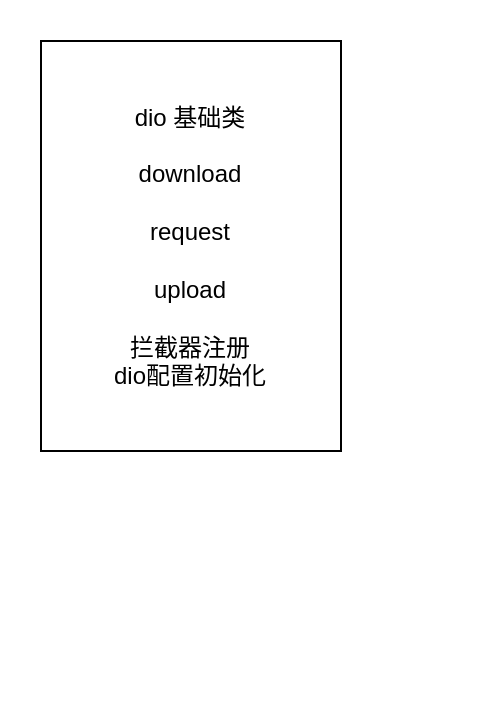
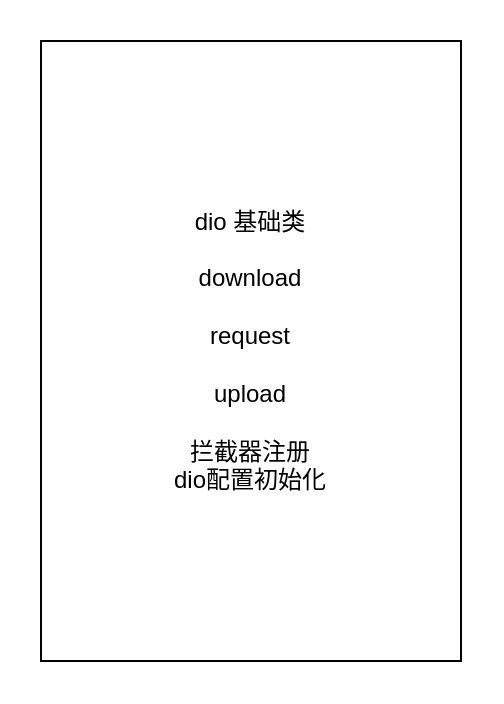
  <mxCell id="0" />
  <mxCell id="1" parent="0" />
- <mxCell id="2" value="dio 基础类&lt;br&gt;&lt;br&gt;download&lt;br&gt;&lt;br&gt;request&lt;br&gt;&lt;br&gt;upload&lt;br&gt;&lt;br&gt;拦截器注册&lt;br&gt;dio配置初始化" style="rounded=0;whiteSpace=wrap;html=1;" vertex="1" parent="1"><mxGeometry x="20" y="20" width="150" height="205" as="geometry" /></mxCell>
+ <mxCell id="2" value="dio 基础类&lt;br&gt;&lt;br&gt;download&lt;br&gt;&lt;br&gt;request&lt;br&gt;&lt;br&gt;upload&lt;br&gt;&lt;br&gt;拦截器注册&lt;br&gt;dio配置初始化" style="rounded=0;whiteSpace=wrap;html=1;" vertex="1" parent="1"><mxGeometry x="20" y="20" width="210" height="310" as="geometry" /></mxCell>
